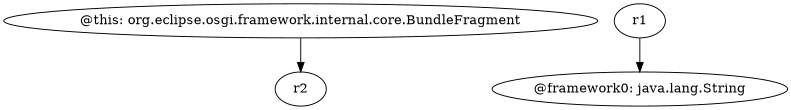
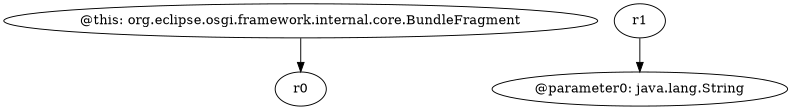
  digraph {
    n1 [label="@this: org.eclipse.osgi.framework.internal.core.BundleFragment"]
-   n2 [label=r2]
-   n3 [label="@framework0: java.lang.String"]
+   n2 [label=r0]
+   n3 [label="@parameter0: java.lang.String"]
    n4 [label=r1]
    n1 -> n2
    n4 -> n3
  }
